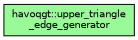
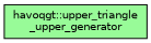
  digraph {
    rankdir=LR
-   n1 [color=black fillcolor=palegreen fontname=Helvetica fontsize=10 height=0.2 label="havoqgt::upper_triangle\l_edge_generator" shape=record style=filled width=0.4]
+   n1 [color=black fillcolor=palegreen fontname=Helvetica fontsize=10 height=0.2 label="havoqgt::upper_triangle\l_upper_generator" shape=record style=filled width=0.4]
  }
